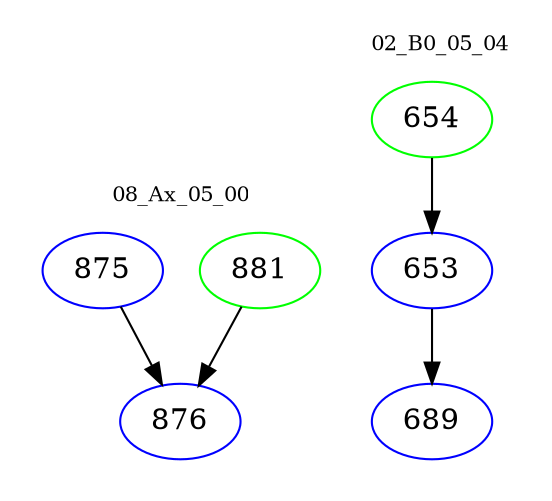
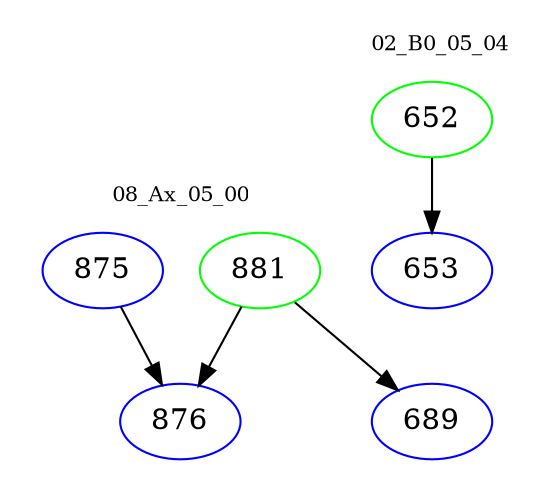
  digraph {
    node [color=blue]
    edge [color=black]
    n1 [color=green label=881]
    n2 [label=875]
    n3 [label=876]
-   n4 [color=green label=654]
+   n4 [color=green label=652]
    n5 [label=653]
    n6 [label=689]
    subgraph cluster_1 {
      color=white
      fontsize=10
      label="08_Ax_05_00"
      n1
      n2
      n3
    }
    subgraph cluster_2 {
      color=white
      fontsize=10
      label="02_B0_05_04"
      n4
      n5
      n6
    }
    n1 -> n3
    n2 -> n3
    n4 -> n5
-   n5 -> n6
+   n1 -> n6
  }
